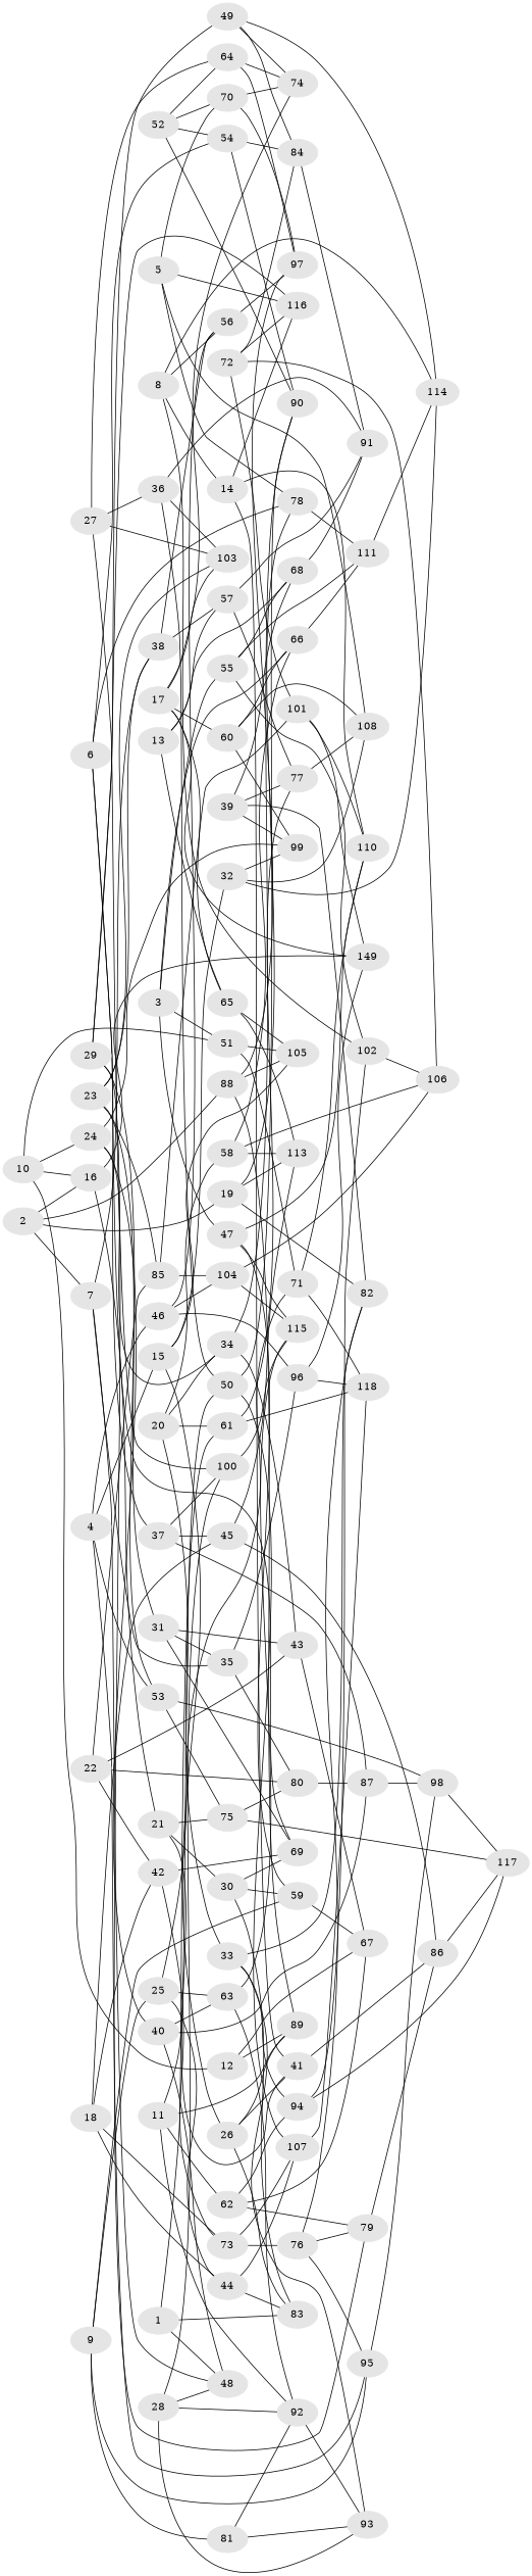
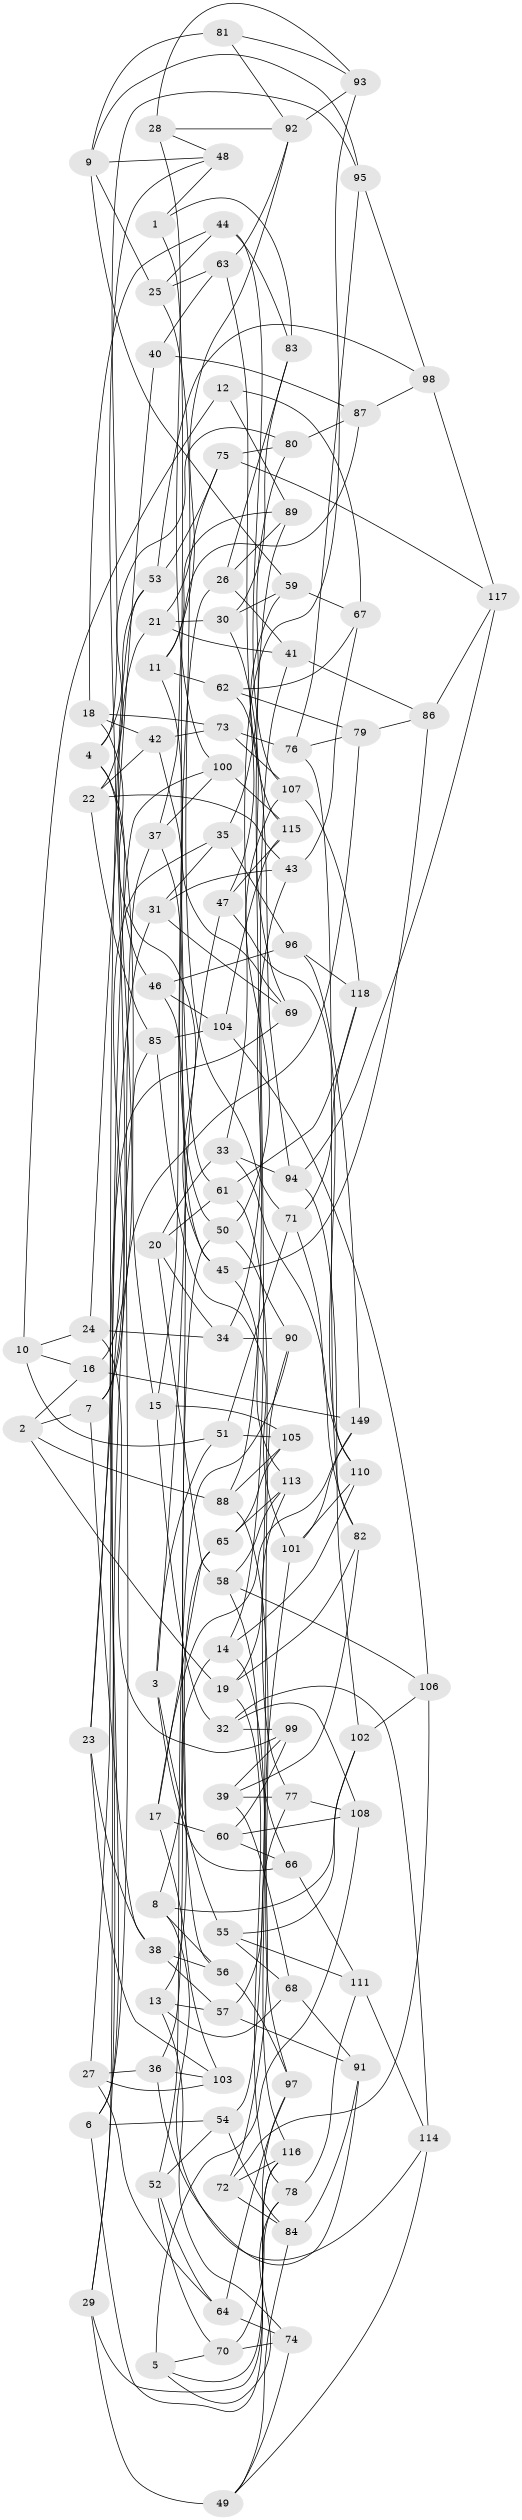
  graph {
    rankdir=LR
    node [color=gray90 style=filled]
    1
    48
    61
    83
    12
    89
    67
    77
    n9 [label=118]
    2
    7
    16
    19
    88
    35
    38
    21
    n18 [label=149]
    78
    82
    113
    105
    97
    3
    47
    51
    55
    66
    59
    110
    115
    71
    102
    68
    111
    4
    15
    46
    53
    95
    26
    32
    56
    96
    104
    75
    98
    5
    70
    108
    116
    74
    6
    37
    54
    69
    45
    100
    87
    90
    84
    80
    57
    8
    14
    114
    41
    106
    9
    25
    81
    44
    63
    92
    93
    10
    24
    34
    40
    99
    11
    50
    62
    107
    79
    94
    13
    65
    91
    86
    30
    17
    60
    103
    18
    42
    73
    76
    20
    33
    58
    43
    117
    22
    85
    101
    23
    27
    36
    64
    28
    29
    31
    49
    39
    52
    72
    1 -- 48
    1 -- 61
    1 -- 83
    61 -- 77
    61 -- n9
    12 -- 89
    12 -- 67
    77 -- 108
    2 -- 7
    2 -- 16
    2 -- 19
    2 -- 88
    7 -- 48
    7 -- 35
    7 -- 38
    16 -- 21
    16 -- n18
    19 -- 78
    19 -- 82
    19 -- 113
    88 -- 89
    88 -- 105
    88 -- 97
    35 -- 96
    35 -- 80
    38 -- 56
    38 -- 57
    21 -- 75
    21 -- 41
    21 -- 30
    78 -- 111
    3 -- 47
    3 -- 51
    3 -- 55
    3 -- 66
    47 -- 59
    47 -- 110
    47 -- 115
    51 -- 105
    51 -- 71
    55 -- 102
    55 -- 68
    55 -- 111
    66 -- 111
    59 -- 67
    71 -- n9
    71 -- 110
    102 -- 106
    68 -- 91
    111 -- 114
    4 -- 15
    4 -- 46
    4 -- 53
    4 -- 95
    15 -- 105
    15 -- 26
    15 -- 32
    46 -- 56
    46 -- 96
    46 -- 104
    53 -- 75
    53 -- 98
    95 -- 98
    26 -- 83
    26 -- 89
    26 -- 41
    32 -- 108
    32 -- 114
    32 -- 99
    56 -- 97
    96 -- n9
    96 -- n18
    104 -- 115
    104 -- 106
    75 -- 80
    75 -- 117
    98 -- 117
    5 -- 78
    5 -- 70
    5 -- 108
    5 -- 116
    70 -- 97
    70 -- 74
    6 -- 78
    6 -- 37
    6 -- 54
    6 -- 69
    37 -- 45
    37 -- 100
    37 -- 87
    54 -- 90
    54 -- 84
    45 -- 113
    45 -- 86
    100 -- 115
    87 -- 98
    84 -- 91
    80 -- 87
    57 -- 77
    57 -- 91
    8 -- 102
    8 -- 56
    8 -- 14
    8 -- 114
    14 -- 110
    14 -- 116
    14 -- 41
    41 -- 86
    9 -- 59
    9 -- 95
    9 -- 25
    9 -- 81
    25 -- 71
    25 -- 44
    25 -- 63
    81 -- 92
    81 -- 93
    44 -- 83
    44 -- 107
    63 -- 115
    63 -- 92
    92 -- 93
    10 -- 12
    10 -- 16
    10 -- 51
    10 -- 24
    24 -- 34
    24 -- 40
    24 -- 99
    34 -- 90
    34 -- 43
-   40 -- 48
+   9 -- 48
    40 -- 87
    40 -- 63
    11 -- 89
    11 -- 92
    11 -- 50
    11 -- 62
    50 -- 90
    50 -- 107
    62 -- 67
    62 -- 79
    62 -- 94
    107 -- n9
    79 -- 86
    94 -- 102
    94 -- 117
    13 -- 68
-   17 -- 74
+   13 -- 74
    13 -- 57
    13 -- 65
    65 -- 113
    65 -- 105
    86 -- 117
    30 -- 83
    30 -- 59
    30 -- 69
    17 -- n18
    17 -- 65
    17 -- 60
    17 -- 103
    60 -- 66
    60 -- 108
    60 -- 99
    18 -- 45
    18 -- 44
    18 -- 42
    18 -- 73
    42 -- 69
    42 -- 73
    73 -- 107
    73 -- 76
    76 -- 82
    76 -- 95
    76 -- 79
    20 -- 61
    20 -- 34
    20 -- 33
    20 -- 58
    33 -- 82
    33 -- 93
    33 -- 94
    58 -- 113
    58 -- 66
    58 -- 106
    43 -- 67
    22 -- 80
    22 -- 42
    22 -- 43
    22 -- 85
    85 -- 104
    85 -- 101
    101 -- n18
    101 -- 110
    23 -- 38
    23 -- 53
    23 -- 103
    23 -- 85
    27 -- 100
    27 -- 103
    27 -- 36
    27 -- 64
    36 -- 50
    36 -- 91
    36 -- 103
    64 -- 97
    64 -- 74
    28 -- 48
    28 -- 100
    28 -- 92
    28 -- 93
    29 -- 116
    29 -- 79
    29 -- 31
    29 -- 49
    31 -- 35
    31 -- 69
    31 -- 43
    49 -- 74
    49 -- 84
    49 -- 114
    39 -- 77
    39 -- 82
    39 -- 68
    39 -- 99
    52 -- 70
    52 -- 54
    52 -- 90
    52 -- 64
    72 -- 116
    72 -- 84
    72 -- 106
    72 -- 101
  }
